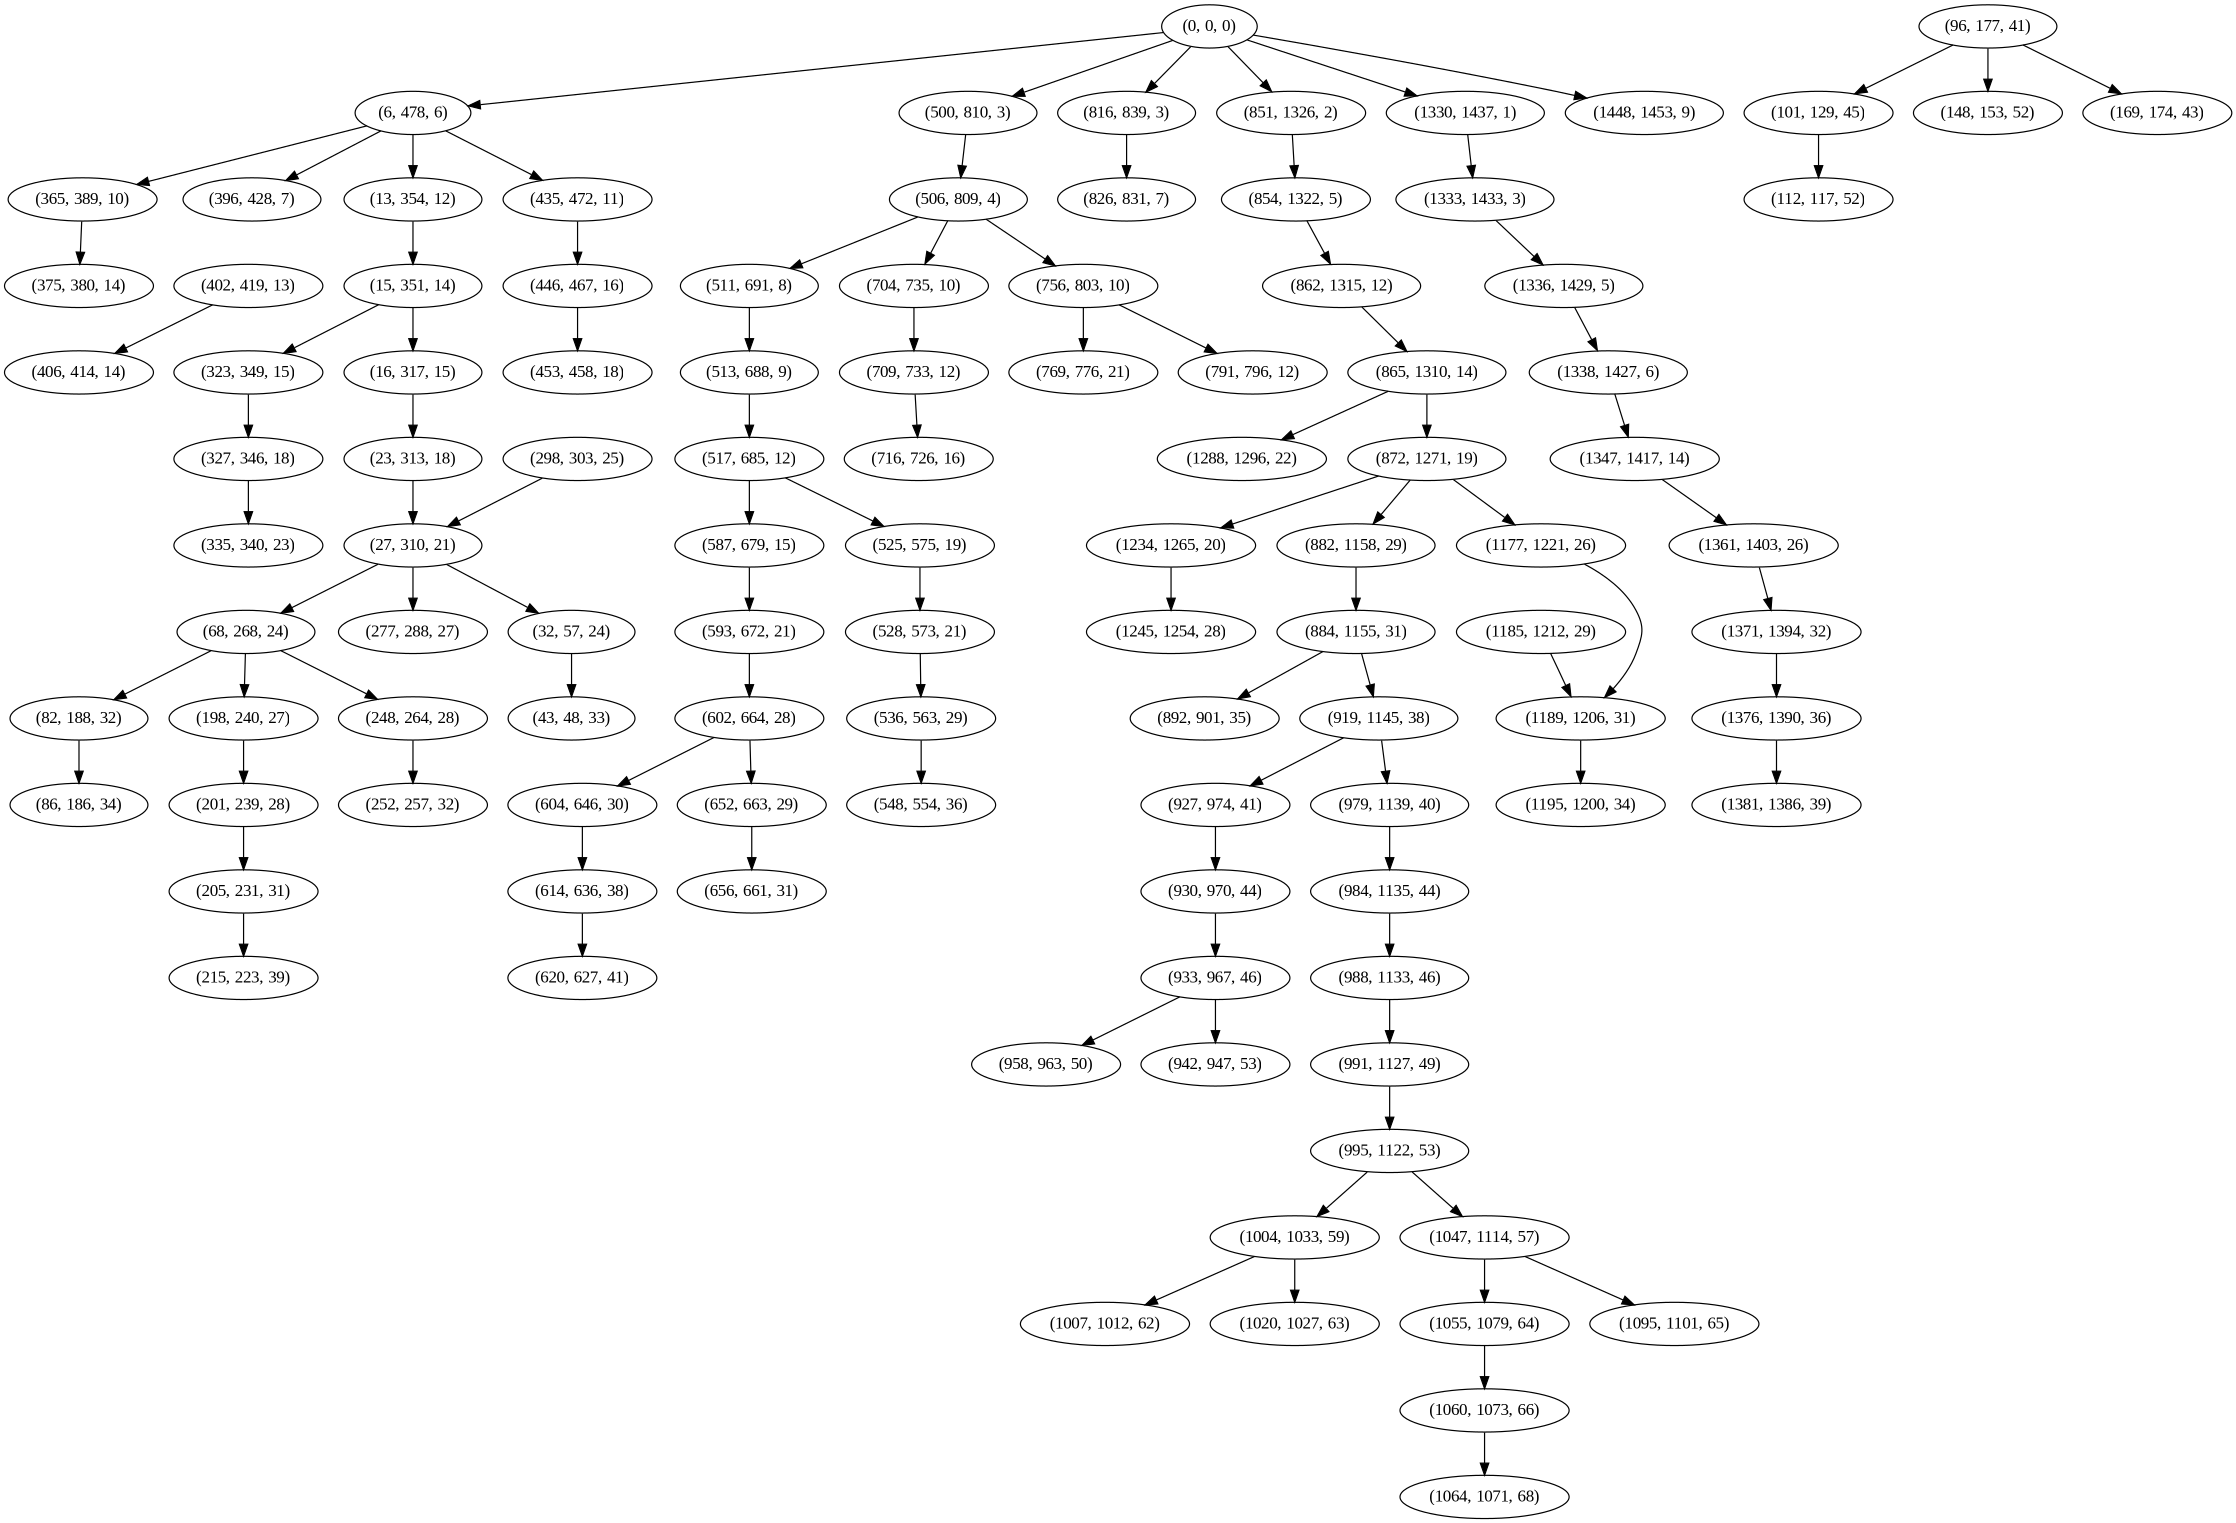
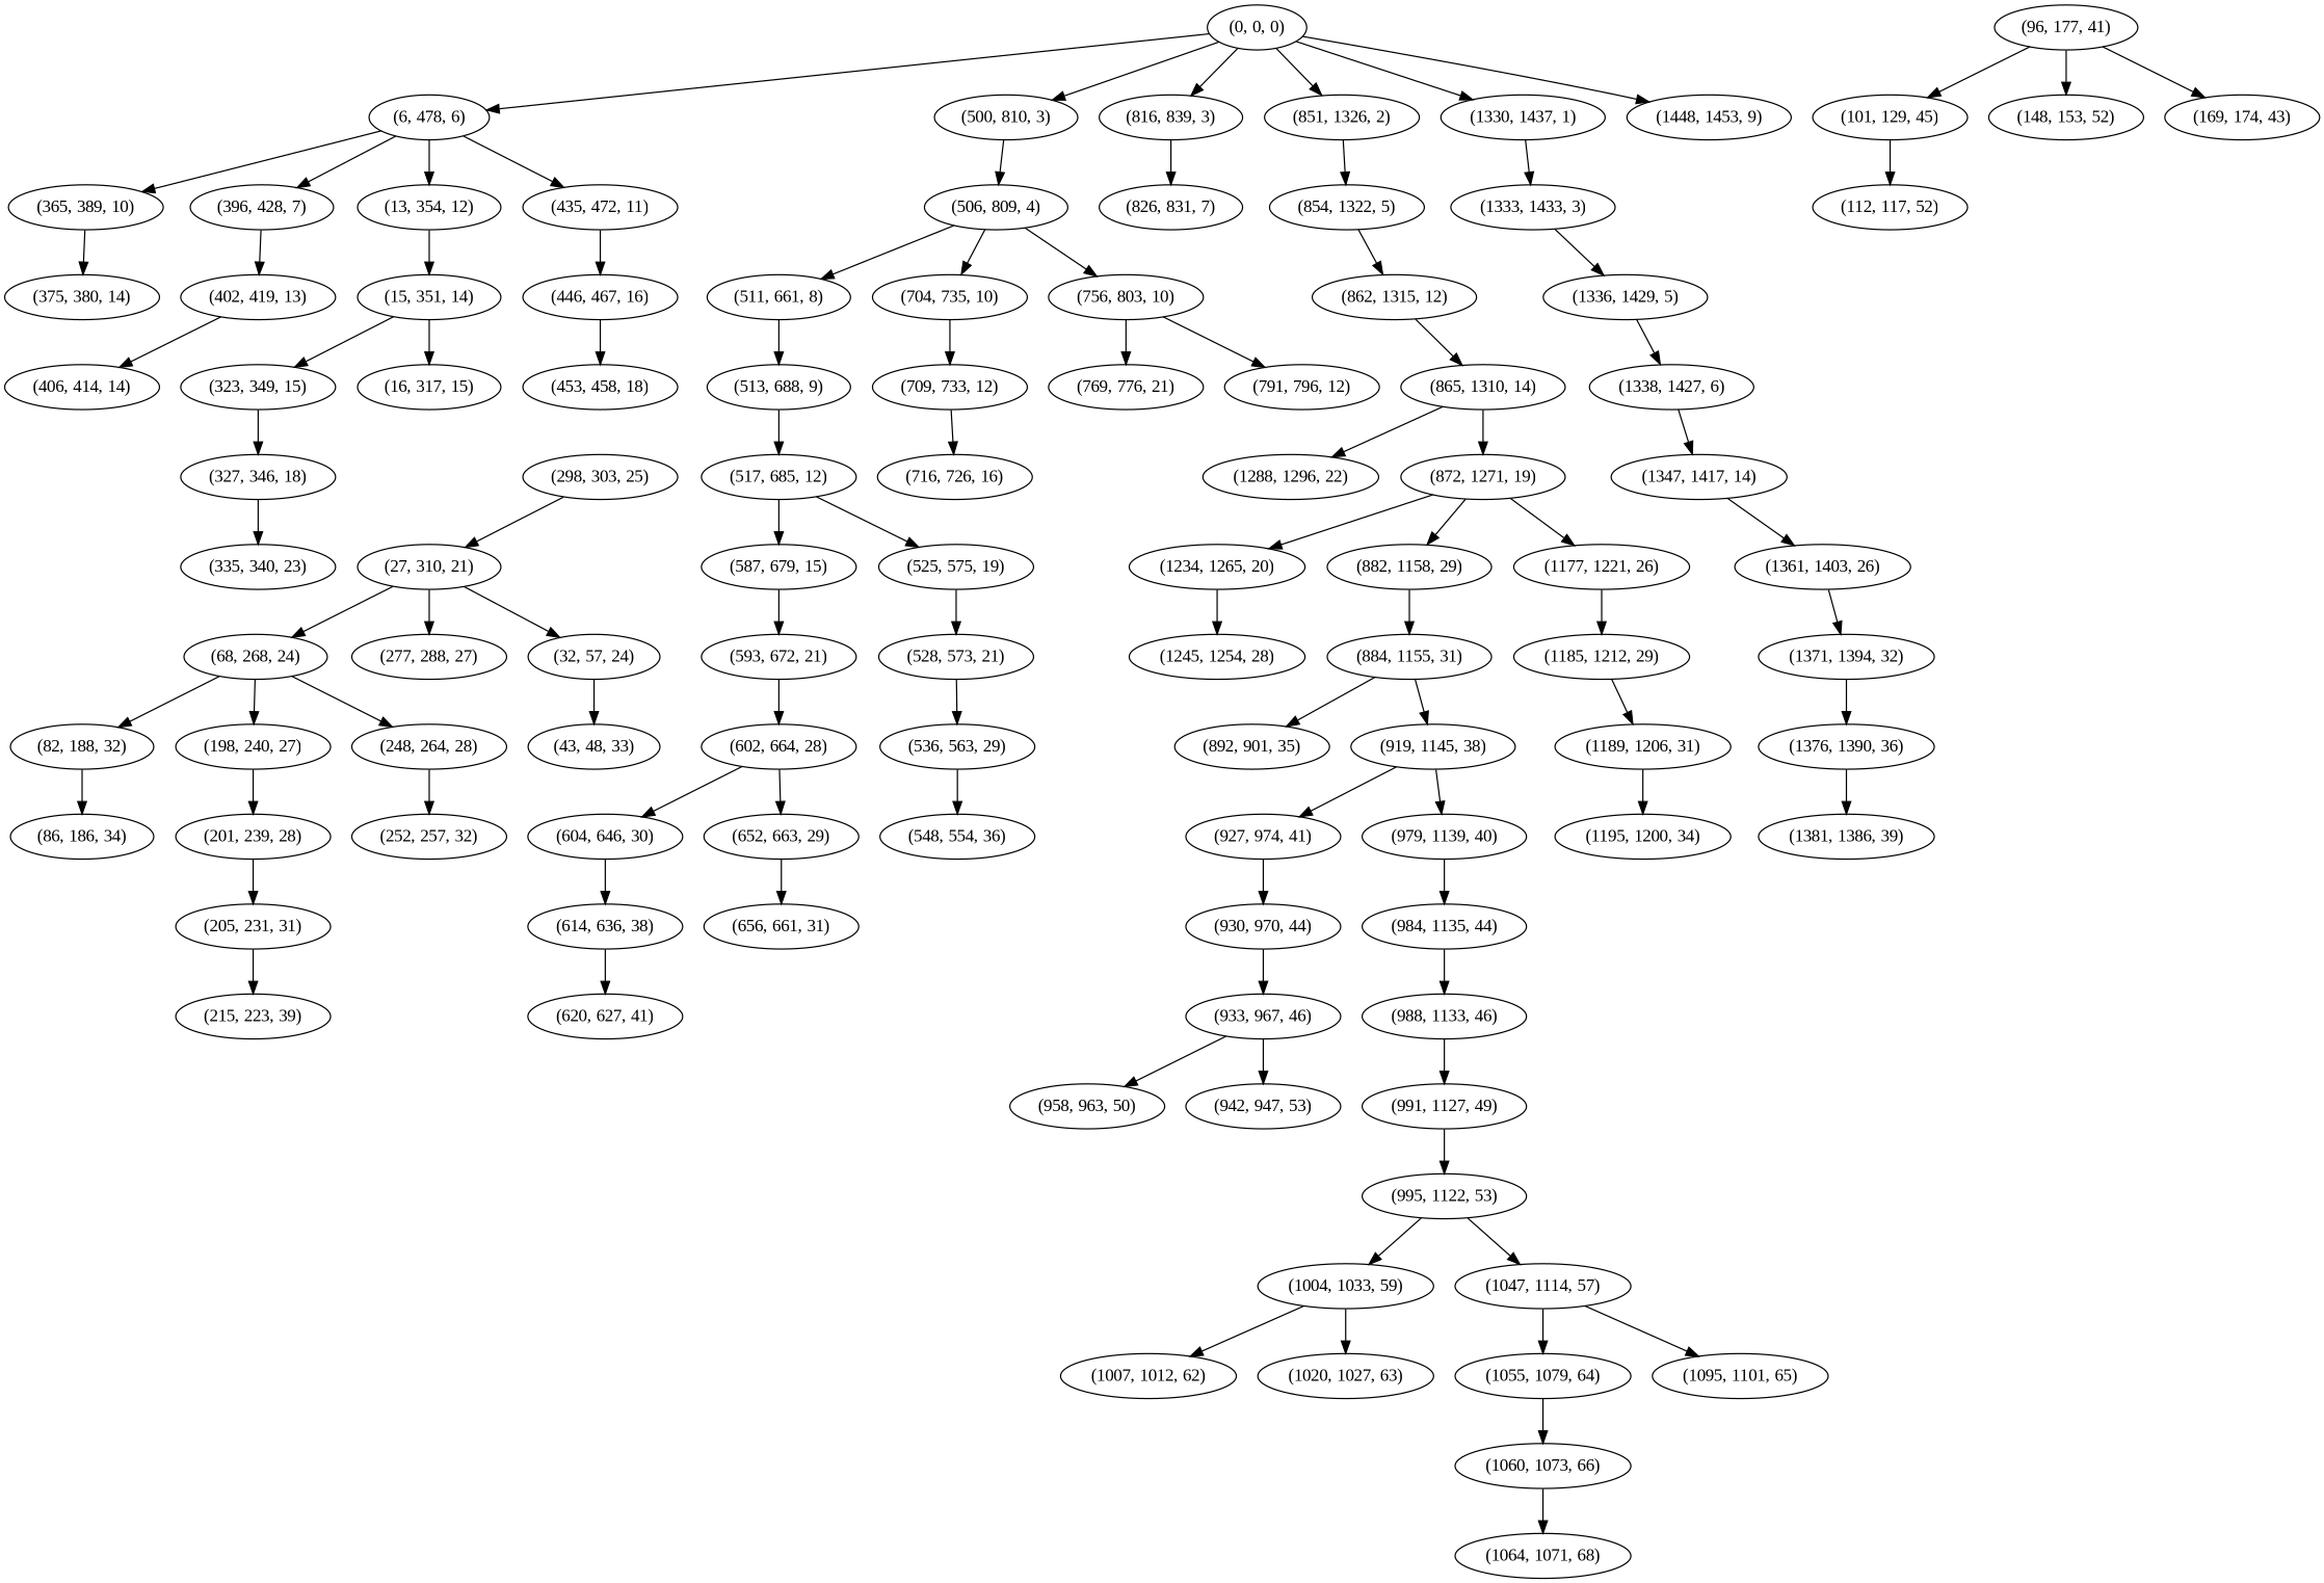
  digraph {
    fontname="Liberation Serif"
    node [fontname="Liberation Serif"]
    edge [fontname="Liberation Serif"]
    "(0, 0, 0)"
    "(6, 478, 6)"
    "(500, 810, 3)"
    "(816, 839, 3)"
    "(851, 1326, 2)"
    "(1330, 1437, 1)"
    "(1448, 1453, 9)"
    "(13, 354, 12)"
    "(365, 389, 10)"
    "(396, 428, 7)"
    "(435, 472, 11)"
    "(506, 809, 4)"
    "(826, 831, 7)"
    "(854, 1322, 5)"
    "(1333, 1433, 3)"
    "(15, 351, 14)"
    "(375, 380, 14)"
    "(402, 419, 13)"
    "(446, 467, 16)"
    "(16, 317, 15)"
    "(323, 349, 15)"
-   "(23, 313, 18)"
    "(327, 346, 18)"
    "(27, 310, 21)"
    "(32, 57, 24)"
    "(68, 268, 24)"
    "(277, 288, 27)"
    "(43, 48, 33)"
    "(82, 188, 32)"
    "(198, 240, 27)"
    "(248, 264, 28)"
    "(298, 303, 25)"
    "(86, 186, 34)"
    "(201, 239, 28)"
    "(252, 257, 32)"
    "(96, 177, 41)"
    "(101, 129, 45)"
    "(148, 153, 52)"
    "(169, 174, 43)"
    "(112, 117, 52)"
    "(205, 231, 31)"
    "(215, 223, 39)"
    "(335, 340, 23)"
    "(406, 414, 14)"
    "(453, 458, 18)"
-   "(511, 691, 8)"
+   "(511, 691, 8)" [label="(511, 661, 8)"]
    "(704, 735, 10)"
    "(756, 803, 10)"
    "(513, 688, 9)"
    "(709, 733, 12)"
    "(769, 776, 21)"
    "(791, 796, 12)"
    "(517, 685, 12)"
    "(525, 575, 19)"
    "(587, 679, 15)"
    "(528, 573, 21)"
    "(593, 672, 21)"
    "(536, 563, 29)"
    "(548, 554, 36)"
    "(602, 664, 28)"
    "(604, 646, 30)"
    "(652, 663, 29)"
    "(614, 636, 38)"
    "(656, 661, 31)"
    "(620, 627, 41)"
    "(716, 726, 16)"
    "(862, 1315, 12)"
    "(865, 1310, 14)"
    "(872, 1271, 19)"
    "(1288, 1296, 22)"
    "(882, 1158, 29)"
    "(1177, 1221, 26)"
    "(1234, 1265, 20)"
    "(884, 1155, 31)"
    "(1185, 1212, 29)"
    "(1245, 1254, 28)"
    "(892, 901, 35)"
    "(919, 1145, 38)"
    "(927, 974, 41)"
    "(979, 1139, 40)"
    "(930, 970, 44)"
    "(984, 1135, 44)"
    "(933, 967, 46)"
    "(942, 947, 53)"
    "(958, 963, 50)"
    "(988, 1133, 46)"
    "(991, 1127, 49)"
    "(995, 1122, 53)"
    "(1004, 1033, 59)"
    "(1047, 1114, 57)"
    "(1007, 1012, 62)"
    "(1020, 1027, 63)"
    "(1055, 1079, 64)"
    "(1095, 1101, 65)"
    "(1060, 1073, 66)"
    "(1064, 1071, 68)"
    "(1189, 1206, 31)"
    "(1195, 1200, 34)"
    "(1336, 1429, 5)"
    "(1338, 1427, 6)"
    "(1347, 1417, 14)"
    "(1361, 1403, 26)"
    "(1371, 1394, 32)"
    "(1376, 1390, 36)"
    "(1381, 1386, 39)"
    "(0, 0, 0)" -> "(6, 478, 6)"
    "(0, 0, 0)" -> "(500, 810, 3)"
    "(0, 0, 0)" -> "(816, 839, 3)"
    "(0, 0, 0)" -> "(851, 1326, 2)"
    "(0, 0, 0)" -> "(1330, 1437, 1)"
    "(0, 0, 0)" -> "(1448, 1453, 9)"
    "(6, 478, 6)" -> "(13, 354, 12)"
    "(6, 478, 6)" -> "(365, 389, 10)"
    "(6, 478, 6)" -> "(396, 428, 7)"
    "(6, 478, 6)" -> "(435, 472, 11)"
    "(500, 810, 3)" -> "(506, 809, 4)"
    "(816, 839, 3)" -> "(826, 831, 7)"
    "(851, 1326, 2)" -> "(854, 1322, 5)"
    "(1330, 1437, 1)" -> "(1333, 1433, 3)"
    "(13, 354, 12)" -> "(15, 351, 14)"
    "(365, 389, 10)" -> "(375, 380, 14)"
+   "(396, 428, 7)" -> "(402, 419, 13)"
    "(435, 472, 11)" -> "(446, 467, 16)"
    "(506, 809, 4)" -> "(511, 691, 8)"
    "(506, 809, 4)" -> "(704, 735, 10)"
    "(506, 809, 4)" -> "(756, 803, 10)"
    "(854, 1322, 5)" -> "(862, 1315, 12)"
    "(1333, 1433, 3)" -> "(1336, 1429, 5)"
    "(15, 351, 14)" -> "(16, 317, 15)"
    "(15, 351, 14)" -> "(323, 349, 15)"
    "(402, 419, 13)" -> "(406, 414, 14)"
    "(446, 467, 16)" -> "(453, 458, 18)"
-   "(16, 317, 15)" -> "(23, 313, 18)"
    "(323, 349, 15)" -> "(327, 346, 18)"
-   "(23, 313, 18)" -> "(27, 310, 21)"
    "(327, 346, 18)" -> "(335, 340, 23)"
    "(27, 310, 21)" -> "(32, 57, 24)"
    "(27, 310, 21)" -> "(68, 268, 24)"
    "(27, 310, 21)" -> "(277, 288, 27)"
    "(32, 57, 24)" -> "(43, 48, 33)"
    "(68, 268, 24)" -> "(82, 188, 32)"
    "(68, 268, 24)" -> "(198, 240, 27)"
    "(68, 268, 24)" -> "(248, 264, 28)"
    "(82, 188, 32)" -> "(86, 186, 34)"
    "(198, 240, 27)" -> "(201, 239, 28)"
    "(248, 264, 28)" -> "(252, 257, 32)"
    "(298, 303, 25)" -> "(27, 310, 21)"
    "(201, 239, 28)" -> "(205, 231, 31)"
    "(96, 177, 41)" -> "(101, 129, 45)"
    "(96, 177, 41)" -> "(148, 153, 52)"
    "(96, 177, 41)" -> "(169, 174, 43)"
    "(101, 129, 45)" -> "(112, 117, 52)"
    "(205, 231, 31)" -> "(215, 223, 39)"
    "(511, 691, 8)" -> "(513, 688, 9)"
    "(704, 735, 10)" -> "(709, 733, 12)"
    "(756, 803, 10)" -> "(769, 776, 21)"
    "(756, 803, 10)" -> "(791, 796, 12)"
    "(513, 688, 9)" -> "(517, 685, 12)"
    "(709, 733, 12)" -> "(716, 726, 16)"
    "(517, 685, 12)" -> "(525, 575, 19)"
    "(517, 685, 12)" -> "(587, 679, 15)"
    "(525, 575, 19)" -> "(528, 573, 21)"
    "(587, 679, 15)" -> "(593, 672, 21)"
    "(528, 573, 21)" -> "(536, 563, 29)"
    "(593, 672, 21)" -> "(602, 664, 28)"
    "(536, 563, 29)" -> "(548, 554, 36)"
    "(602, 664, 28)" -> "(604, 646, 30)"
    "(602, 664, 28)" -> "(652, 663, 29)"
    "(604, 646, 30)" -> "(614, 636, 38)"
    "(652, 663, 29)" -> "(656, 661, 31)"
    "(614, 636, 38)" -> "(620, 627, 41)"
    "(862, 1315, 12)" -> "(865, 1310, 14)"
    "(865, 1310, 14)" -> "(872, 1271, 19)"
    "(865, 1310, 14)" -> "(1288, 1296, 22)"
    "(872, 1271, 19)" -> "(882, 1158, 29)"
    "(872, 1271, 19)" -> "(1177, 1221, 26)"
    "(872, 1271, 19)" -> "(1234, 1265, 20)"
    "(882, 1158, 29)" -> "(884, 1155, 31)"
-   "(1177, 1221, 26)" -> "(1189, 1206, 31)"
+   "(1177, 1221, 26)" -> "(1185, 1212, 29)"
    "(1234, 1265, 20)" -> "(1245, 1254, 28)"
    "(884, 1155, 31)" -> "(892, 901, 35)"
    "(884, 1155, 31)" -> "(919, 1145, 38)"
    "(1185, 1212, 29)" -> "(1189, 1206, 31)"
    "(919, 1145, 38)" -> "(927, 974, 41)"
    "(919, 1145, 38)" -> "(979, 1139, 40)"
    "(927, 974, 41)" -> "(930, 970, 44)"
    "(979, 1139, 40)" -> "(984, 1135, 44)"
    "(930, 970, 44)" -> "(933, 967, 46)"
    "(984, 1135, 44)" -> "(988, 1133, 46)"
    "(933, 967, 46)" -> "(942, 947, 53)"
    "(933, 967, 46)" -> "(958, 963, 50)"
    "(988, 1133, 46)" -> "(991, 1127, 49)"
    "(991, 1127, 49)" -> "(995, 1122, 53)"
    "(995, 1122, 53)" -> "(1004, 1033, 59)"
    "(995, 1122, 53)" -> "(1047, 1114, 57)"
    "(1004, 1033, 59)" -> "(1007, 1012, 62)"
    "(1004, 1033, 59)" -> "(1020, 1027, 63)"
    "(1047, 1114, 57)" -> "(1055, 1079, 64)"
    "(1047, 1114, 57)" -> "(1095, 1101, 65)"
    "(1055, 1079, 64)" -> "(1060, 1073, 66)"
    "(1060, 1073, 66)" -> "(1064, 1071, 68)"
    "(1189, 1206, 31)" -> "(1195, 1200, 34)"
    "(1336, 1429, 5)" -> "(1338, 1427, 6)"
    "(1338, 1427, 6)" -> "(1347, 1417, 14)"
    "(1347, 1417, 14)" -> "(1361, 1403, 26)"
    "(1361, 1403, 26)" -> "(1371, 1394, 32)"
    "(1371, 1394, 32)" -> "(1376, 1390, 36)"
    "(1376, 1390, 36)" -> "(1381, 1386, 39)"
  }
